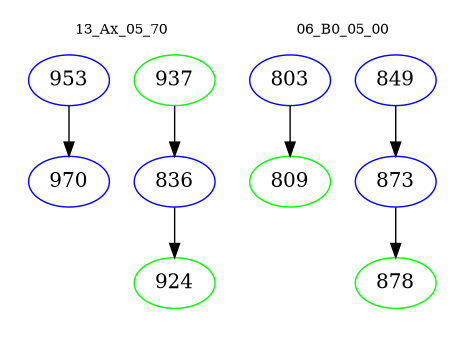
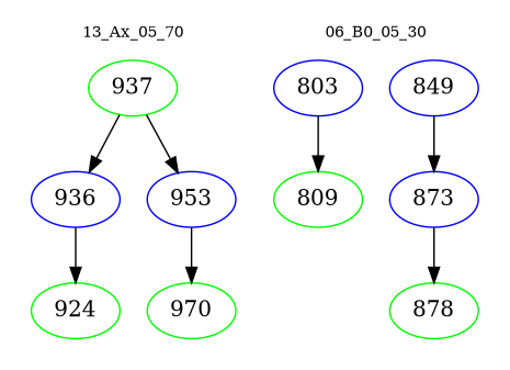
  digraph {
    node [color=green]
    edge [color=black]
    n1 [label=937]
-   n2 [color=blue label=836]
+   n2 [color=blue label=936]
    n3 [color=blue label=953]
    n4 [label=924]
-   n5 [color=blue label=970]
+   n5 [label=970]
    n6 [color=blue label=849]
    n7 [color=blue label=803]
    n8 [color=blue label=873]
    n9 [label=809]
    n10 [label=878]
    subgraph cluster_1 {
      color=white
      fontsize=10
      label="13_Ax_05_70"
      n1
      n2
      n3
      n4
      n5
    }
    subgraph cluster_2 {
      color=white
      fontsize=10
-     label="06_B0_05_00"
+     label="06_B0_05_30"
      n6
      n7
      n8
      n9
      n10
    }
    n1 -> n2
+   n1 -> n3
    n2 -> n4
    n3 -> n5
    n6 -> n8
    n7 -> n9
    n8 -> n10
  }
